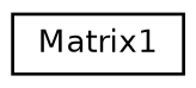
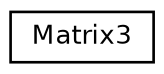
  digraph {
    rankdir=LR
-   n1 [color=black fillcolor=white fontname=Helvetica fontsize=10 height=0.2 label=Matrix1 shape=record style=filled width=0.4]
+   n1 [color=black fillcolor=white fontname=Helvetica fontsize=10 height=0.2 label=Matrix3 shape=record style=filled width=0.4]
  }
